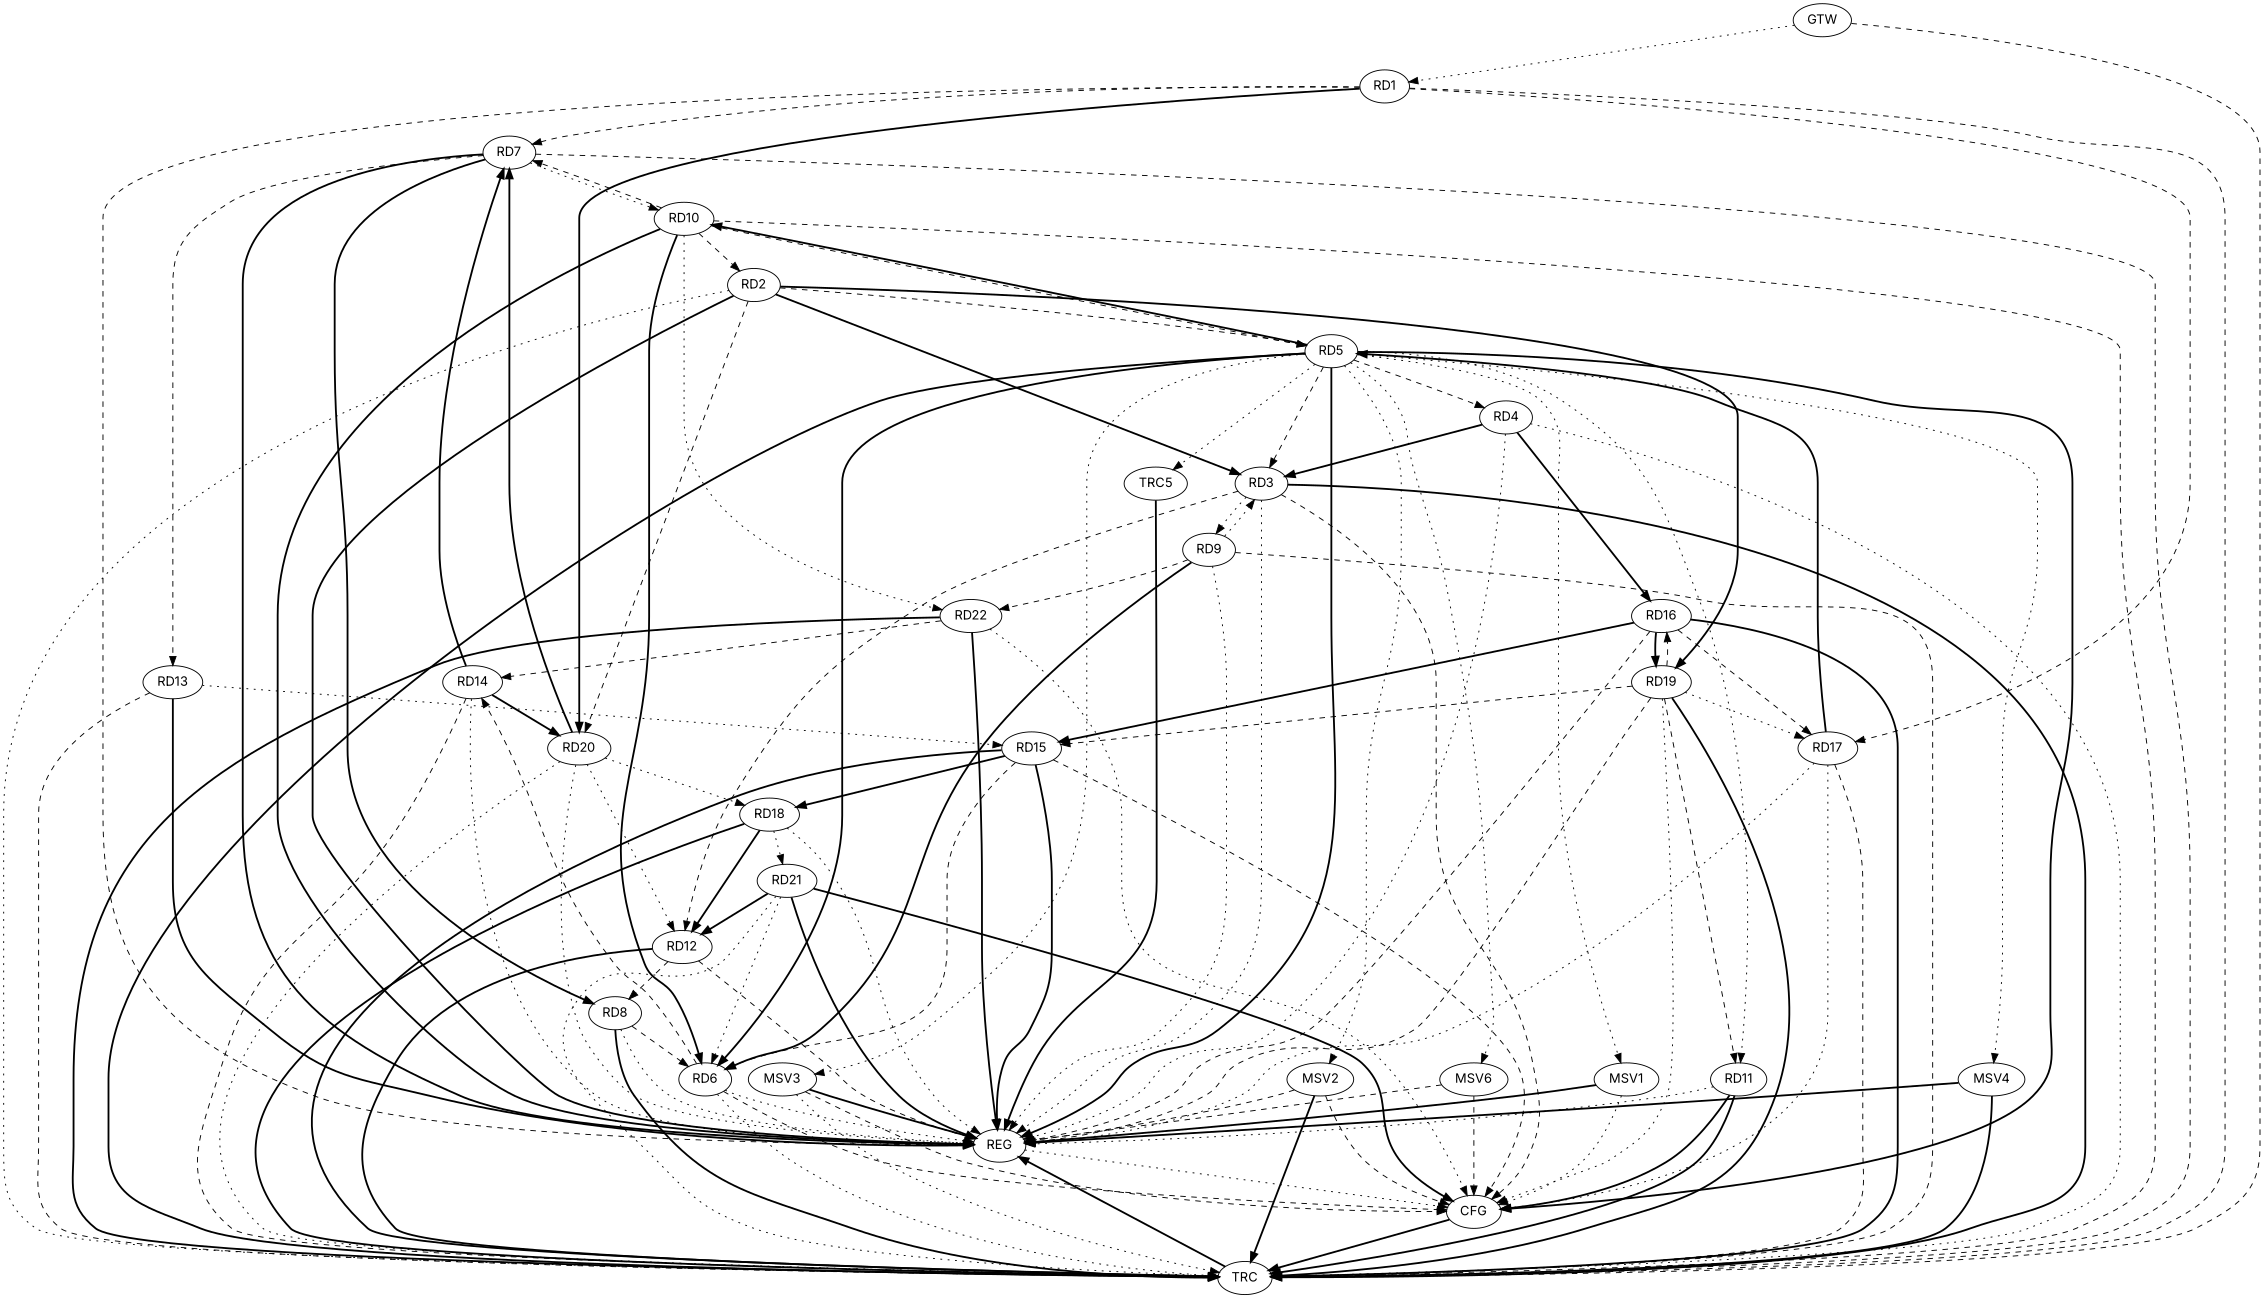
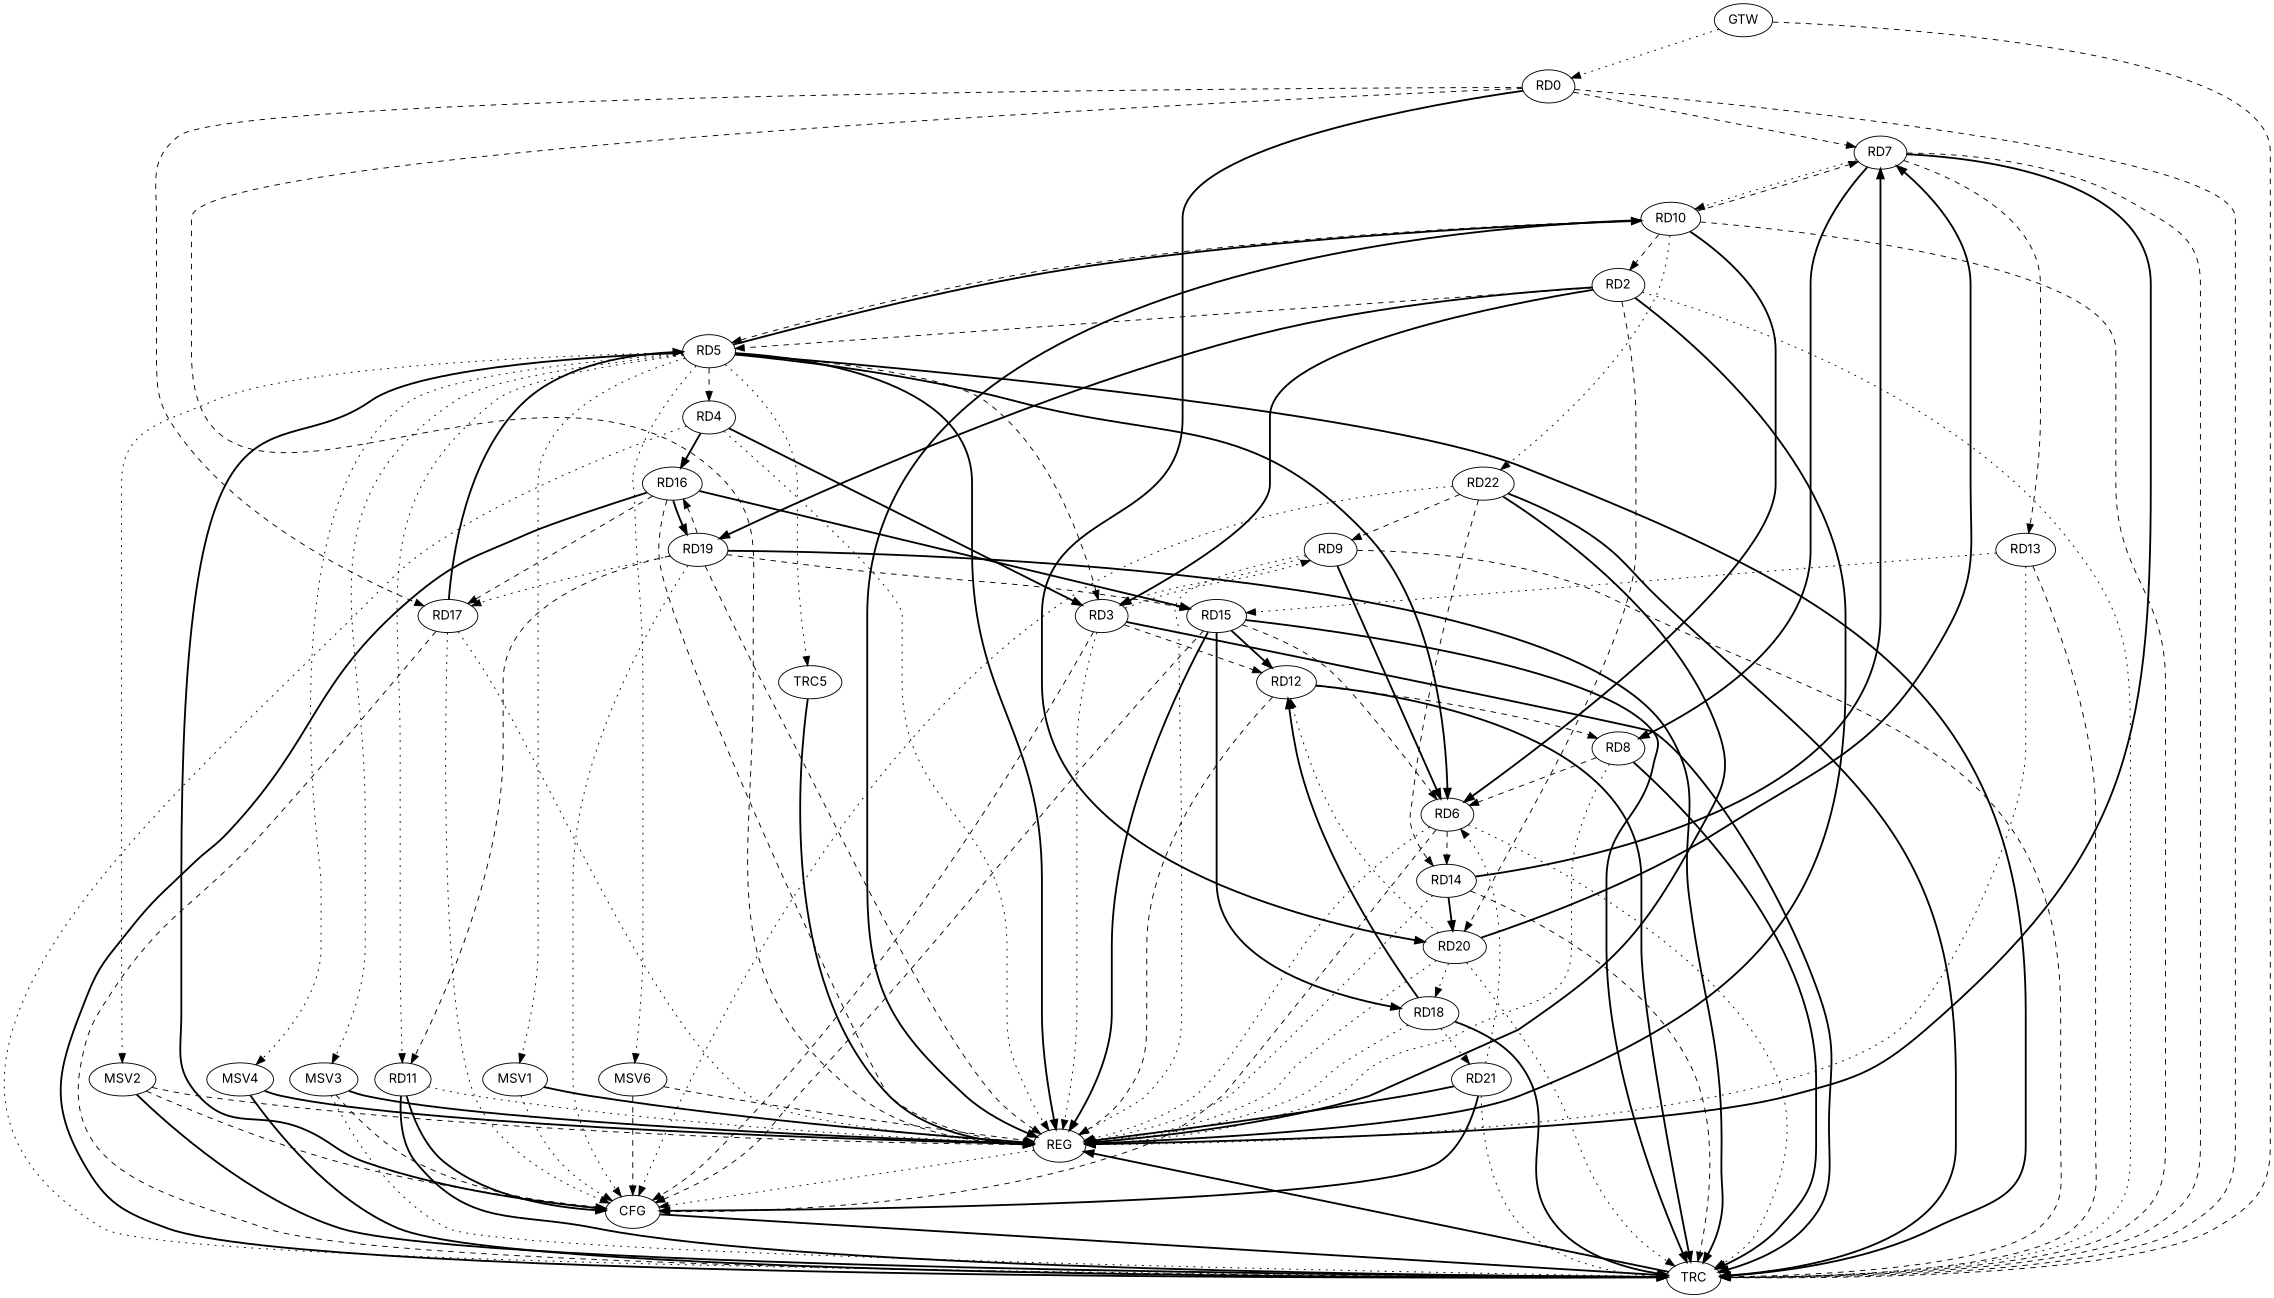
  strict digraph {
    fontname=Inter
    node [fontname=Inter]
    edge [fontname=Inter style=bold]
-   n1 [label=RD1]
+   n1 [label=RD0]
    n2 [label=RD7]
    n3 [label=RD17]
    n4 [label=RD20]
    n5 [label=REG]
    n6 [label=TRC]
    n7 [label=RD10]
    n8 [label=RD8]
    n9 [label=RD13]
    n10 [label=RD5]
    n11 [label=CFG]
    n12 [label=RD12]
    n13 [label=RD18]
    n14 [label=RD2]
    n15 [label=RD3]
    n16 [label=RD19]
    n17 [label=RD9]
    n18 [label=RD4]
    n19 [label=RD6]
    n20 [label=RD11]
    n21 [label=MSV1]
    n22 [label=MSV2]
    n23 [label=MSV3]
    n24 [label=MSV4]
    n25 [label=TRC5]
    n26 [label=MSV6]
    n27 [label=RD16]
    n28 [label=RD15]
    n29 [label=RD14]
    n30 [label=RD22]
    n31 [label=RD21]
    n32 [label=GTW]
    n1 -> n2 [style=dashed]
    n1 -> n3 [style=dashed]
    n1 -> n4
    n1 -> n5 [style=dashed]
    n1 -> n6 [style=dashed]
    n2 -> n5
    n2 -> n6 [style=dashed]
    n2 -> n7 [style=dotted]
    n2 -> n8
    n2 -> n9 [style=dashed]
    n3 -> n5 [style=dotted]
    n3 -> n6 [style=dashed]
    n3 -> n10
    n3 -> n11 [style=dotted]
    n4 -> n2
    n4 -> n5 [style=dotted]
    n4 -> n6 [style=dotted]
    n4 -> n12 [style=dotted]
    n4 -> n13 [style=dotted]
    n5 -> n11 [style=dotted]
    n6 -> n5
    n7 -> n2 [style=dashed]
    n7 -> n5
    n7 -> n6 [style=dashed]
    n7 -> n10 [style=dashed]
    n7 -> n14 [style=dashed]
    n7 -> n19
    n7 -> n30 [style=dotted]
    n8 -> n5 [style=dotted]
    n8 -> n6
    n8 -> n19 [style=dashed]
-   n9 -> n5
+   n9 -> n5 [style=dotted]
    n9 -> n6 [style=dashed]
    n9 -> n28 [style=dotted]
    n10 -> n5
    n10 -> n6
    n10 -> n7
    n10 -> n11
    n10 -> n15 [style=dashed]
    n10 -> n18 [style=dashed]
    n10 -> n19
    n10 -> n20 [style=dotted]
    n10 -> n21 [style=dotted]
    n10 -> n22 [style=dotted]
    n10 -> n23 [style=dotted]
    n10 -> n24 [style=dotted]
    n10 -> n25 [style=dotted]
    n10 -> n26 [style=dotted]
    n11 -> n6
    n12 -> n5 [style=dashed]
    n12 -> n6
    n12 -> n8 [style=dashed]
    n13 -> n5 [style=dotted]
    n13 -> n6
    n13 -> n12
    n13 -> n31 [style=dotted]
    n14 -> n4 [style=dashed]
    n14 -> n5
    n14 -> n6 [style=dotted]
    n14 -> n10 [style=dashed]
    n14 -> n15
    n14 -> n16
    n15 -> n5 [style=dotted]
    n15 -> n6
    n15 -> n11 [style=dashed]
    n15 -> n12 [style=dashed]
    n15 -> n17 [style=dotted]
    n16 -> n3 [style=dotted]
    n16 -> n5 [style=dashed]
    n16 -> n6
    n16 -> n11 [style=dotted]
    n16 -> n20 [style=dashed]
    n16 -> n27 [style=dashed]
    n16 -> n28 [style=dashed]
    n17 -> n5 [style=dotted]
    n17 -> n6 [style=dashed]
    n17 -> n15 [style=dotted]
    n17 -> n19
    n18 -> n5 [style=dotted]
    n18 -> n6 [style=dotted]
    n18 -> n15
    n18 -> n27
    n19 -> n5 [style=dotted]
    n19 -> n6 [style=dotted]
    n19 -> n11 [style=dashed]
    n19 -> n29 [style=dashed]
    n20 -> n5 [style=dotted]
    n20 -> n6
    n20 -> n11
    n21 -> n5
    n21 -> n11 [style=dotted]
    n22 -> n5 [style=dashed]
    n22 -> n6
    n22 -> n11 [style=dashed]
    n23 -> n5
    n23 -> n6 [style=dotted]
    n23 -> n11 [style=dashed]
    n24 -> n5
    n24 -> n6
    n25 -> n5
    n26 -> n5 [style=dashed]
    n26 -> n11 [style=dashed]
    n27 -> n3 [style=dashed]
    n27 -> n5 [style=dashed]
    n27 -> n6
    n27 -> n16
    n27 -> n28
    n28 -> n5
    n28 -> n6
    n28 -> n11 [style=dashed]
    n28 -> n13
    n28 -> n19 [style=dashed]
    n29 -> n2
    n29 -> n4
    n29 -> n5 [style=dotted]
    n29 -> n6 [style=dashed]
    n30 -> n5
    n30 -> n6
    n30 -> n11 [style=dotted]
-   n17 -> n30 [style=dashed]
+   n30 -> n17 [style=dashed]
    n30 -> n29 [style=dashed]
    n31 -> n5
    n31 -> n6 [style=dotted]
    n31 -> n11
-   n31 -> n12
+   n28 -> n12
    n31 -> n19 [style=dotted]
    n32 -> n1 [style=dotted]
    n32 -> n6 [style=dashed]
  }
